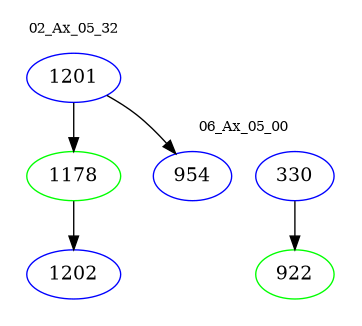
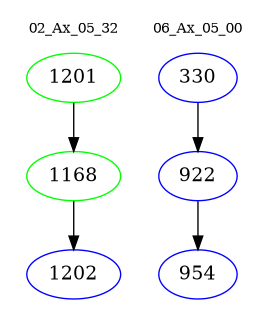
  digraph {
    node [color=blue]
    edge [color=black]
-   n1 [label=1201]
-   n2 [color=green label=1178]
+   n1 [color=green label=1201]
+   n2 [color=green label=1168]
    n3 [label=1202]
    n4 [label=330]
-   n5 [color=green label=922]
+   n5 [label=922]
    n6 [label=954]
    subgraph cluster_1 {
      color=white
      fontsize=10
      label="02_Ax_05_32"
      n1
      n2
      n3
    }
    subgraph cluster_2 {
      color=white
      fontsize=10
      label="06_Ax_05_00"
      n4
      n5
      n6
    }
    n1 -> n2
    n2 -> n3
    n4 -> n5
-   n1 -> n6
+   n5 -> n6
  }
